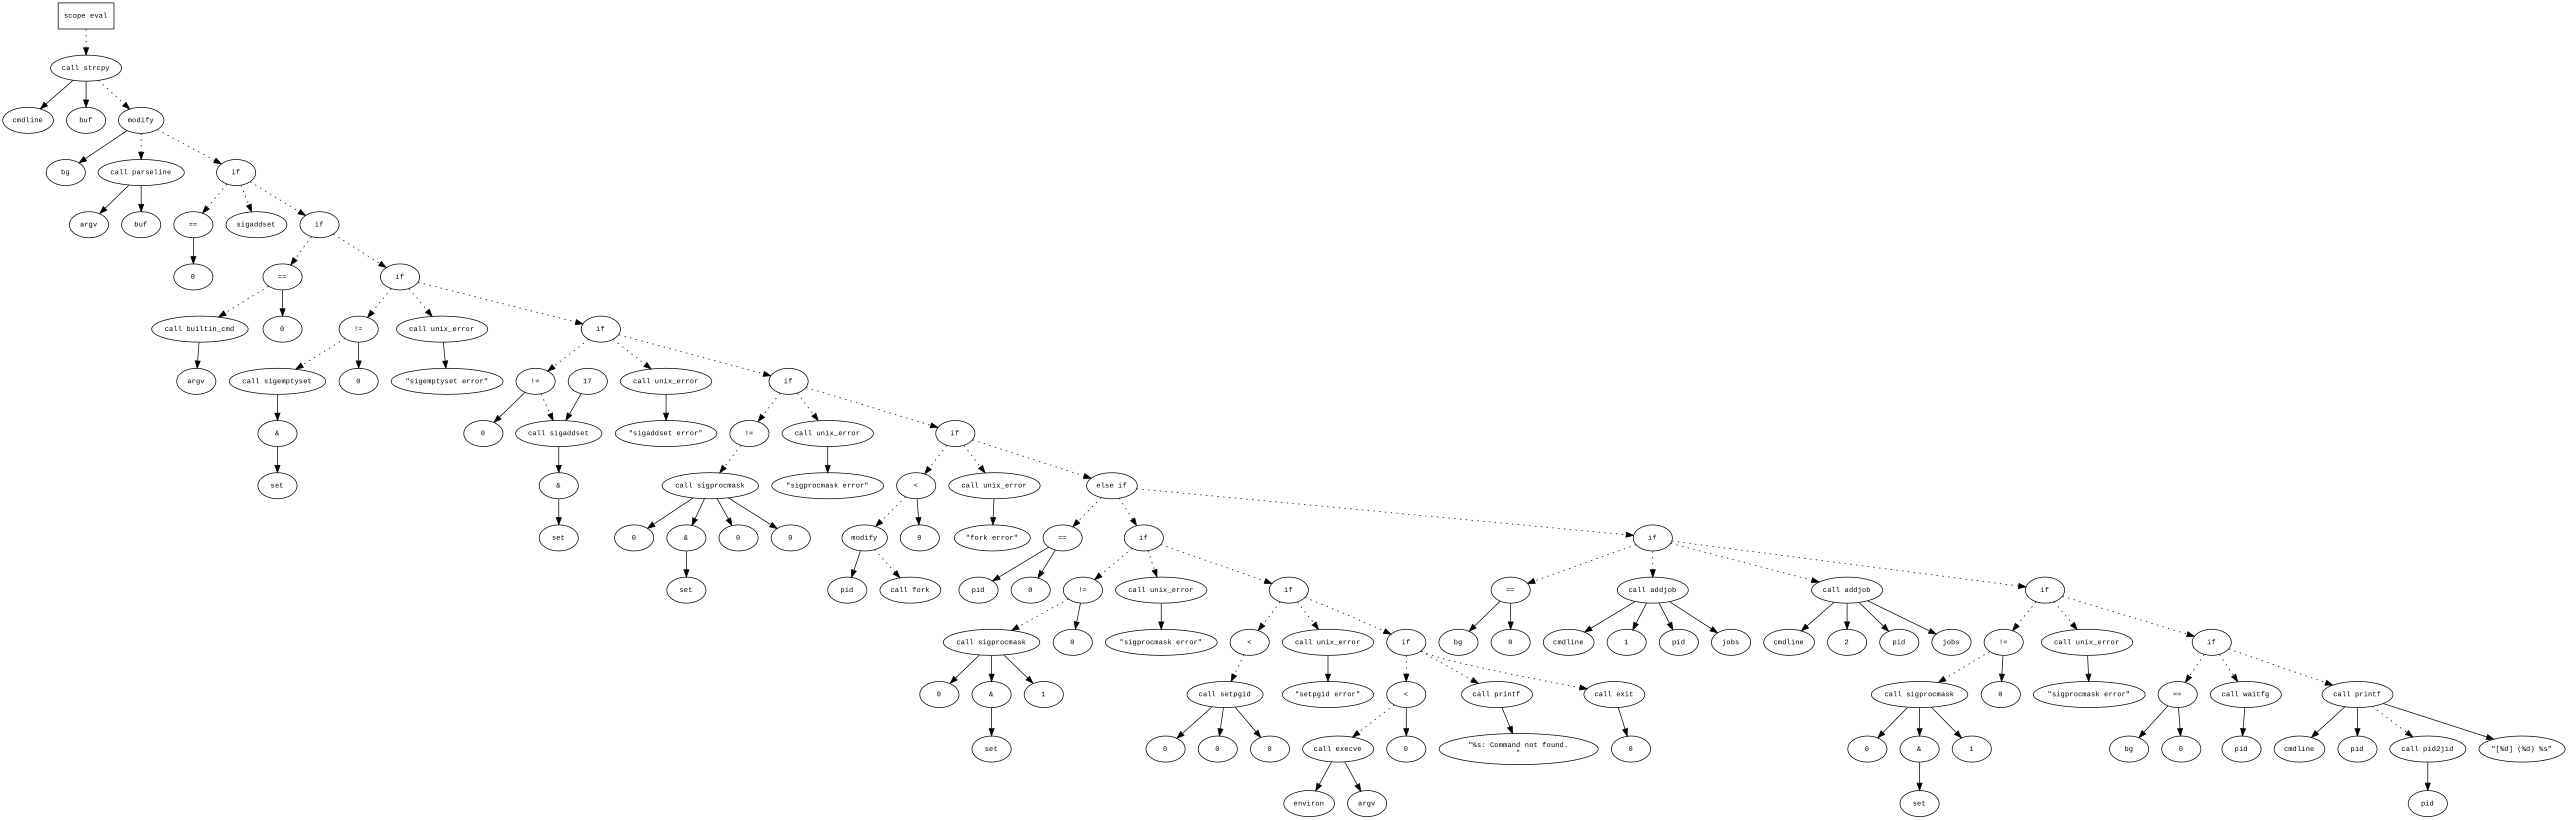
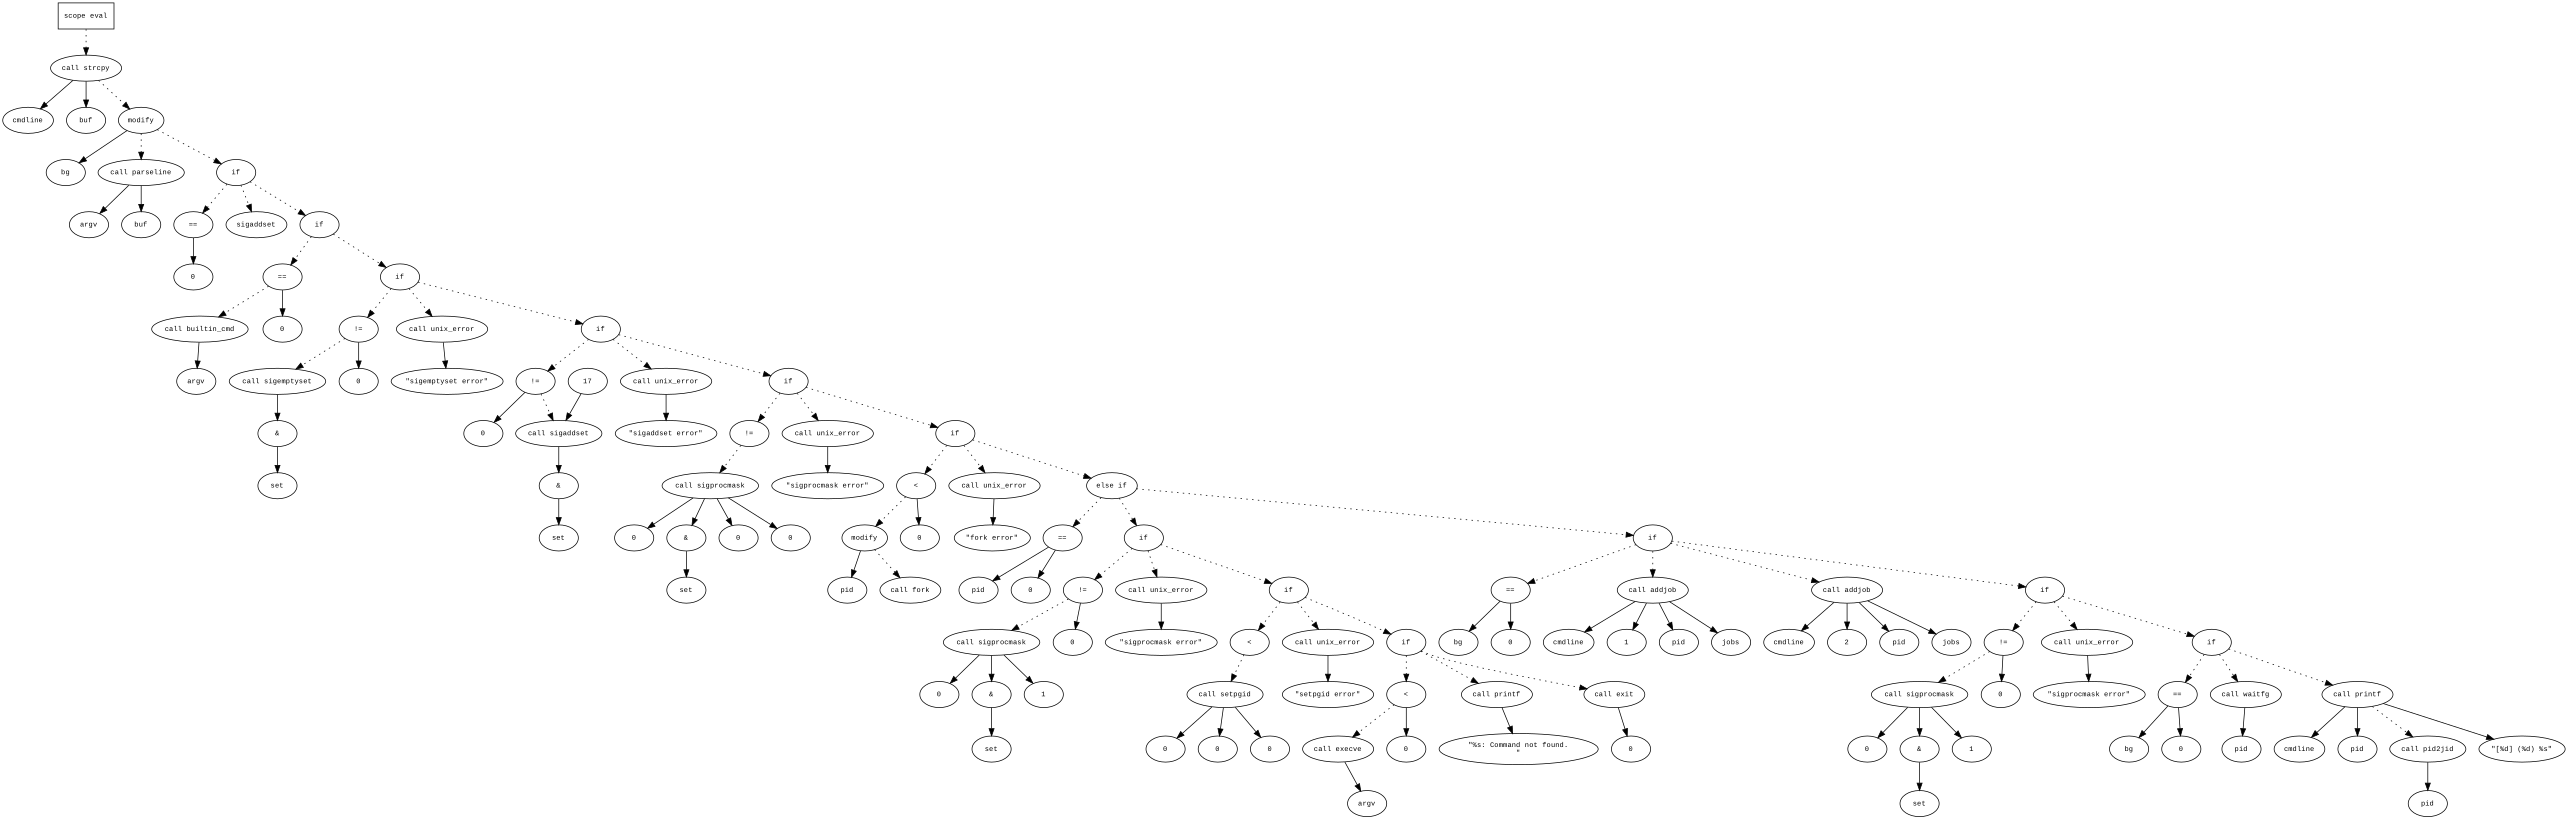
  digraph {
    fontname="Times New Roman"
    fontsize=10
    node [fontname="Courier New" fontsize=10 shape=ellipse]
    edge [fontname="Times New Roman" fontsize=10]
    n1 [label="scope eval" shape=box]
    n2 [label="call strcpy"]
    n3 [label=cmdline]
    n4 [label=buf]
    n5 [label=modify]
    n6 [label=bg]
    n7 [label="call parseline"]
    n8 [label=if]
    n9 [label=argv]
    n10 [label=buf]
    n11 [label="=="]
    n12 [label=sigaddset]
    n13 [label=if]
    n14 [label=0]
    n15 [label="=="]
    n16 [label=if]
    n17 [label="call builtin_cmd"]
    n18 [label=0]
    n19 [label="!="]
    n20 [label="call unix_error"]
    n21 [label=if]
    n22 [label=argv]
    n23 [label="call sigemptyset"]
    n24 [label=0]
    n25 [label="\"sigemptyset error\""]
    n26 [label="!="]
    n27 [label="call unix_error"]
    n28 [label=if]
    n29 [label="&"]
    n30 [label=set]
    n31 [label="call sigaddset"]
    n32 [label=0]
    n33 [label="\"sigaddset error\""]
    n34 [label="!="]
    n35 [label="call unix_error"]
    n36 [label=if]
    n37 [label="&"]
    n38 [label=17]
    n39 [label=set]
    n40 [label="call sigprocmask"]
    n41 [label="\"sigprocmask error\""]
    n42 [label="<"]
    n43 [label="call unix_error"]
    n44 [label="else if"]
    n45 [label=0]
    n46 [label="&"]
    n47 [label=0]
    n48 [label=0]
    n49 [label=set]
    n50 [label=modify]
    n51 [label=0]
    n52 [label="\"fork error\""]
    n53 [label="=="]
    n54 [label=if]
    n55 [label=if]
    n56 [label=pid]
    n57 [label="call fork"]
    n58 [label=pid]
    n59 [label=0]
    n60 [label="!="]
    n61 [label="call unix_error"]
    n62 [label=if]
    n63 [label="=="]
    n64 [label="call addjob"]
    n65 [label="call addjob"]
    n66 [label=if]
    n67 [label="call sigprocmask"]
    n68 [label=0]
    n69 [label="\"sigprocmask error\""]
    n70 [label="<"]
    n71 [label="call unix_error"]
    n72 [label=if]
    n73 [label=0]
    n74 [label="&"]
    n75 [label=1]
    n76 [label=set]
    n77 [label="call setpgid"]
    n78 [label="\"setpgid error\""]
    n79 [label="<"]
    n80 [label="call printf"]
    n81 [label="call exit"]
    n82 [label=0]
    n83 [label=0]
    n84 [label=0]
    n85 [label="call execve"]
    n86 [label=0]
    n87 [label="\"%s: Command not found.\n\""]
    n88 [label=0]
-   n89 [label=environ]
    n90 [label=argv]
    n91 [label=bg]
    n92 [label=0]
    n93 [label=cmdline]
    n94 [label=1]
    n95 [label=pid]
    n96 [label=jobs]
    n97 [label=cmdline]
    n98 [label=2]
    n99 [label=pid]
    n100 [label=jobs]
    n101 [label="!="]
    n102 [label="call unix_error"]
    n103 [label=if]
    n104 [label="call sigprocmask"]
    n105 [label=0]
    n106 [label="\"sigprocmask error\""]
    n107 [label="=="]
    n108 [label="call waitfg"]
    n109 [label="call printf"]
    n110 [label=0]
    n111 [label="&"]
    n112 [label=1]
    n113 [label=set]
    n114 [label=bg]
    n115 [label=0]
    n116 [label=pid]
    n117 [label=cmdline]
    n118 [label=pid]
    n119 [label="call pid2jid"]
    n120 [label="\"[%d] (%d) %s\""]
    n121 [label=pid]
    n1 -> n2 [style=dotted]
    n2 -> n3
    n2 -> n4
    n2 -> n5 [style=dotted]
    n5 -> n6
    n5 -> n7 [style=dotted]
    n5 -> n8 [style=dotted]
    n7 -> n9
    n7 -> n10
    n8 -> n11 [style=dotted]
    n8 -> n12 [style=dotted]
    n8 -> n13 [style=dotted]
    n11 -> n14
    n13 -> n15 [style=dotted]
    n13 -> n16 [style=dotted]
    n15 -> n17 [style=dotted]
    n15 -> n18
    n16 -> n19 [style=dotted]
    n16 -> n20 [style=dotted]
    n16 -> n21 [style=dotted]
    n17 -> n22
    n19 -> n23 [style=dotted]
    n19 -> n24
    n20 -> n25
    n21 -> n26 [style=dotted]
    n21 -> n27 [style=dotted]
    n21 -> n28 [style=dotted]
    n23 -> n29
    n26 -> n31 [style=dotted]
    n26 -> n32
    n27 -> n33
    n28 -> n34 [style=dotted]
    n28 -> n35 [style=dotted]
    n28 -> n36 [style=dotted]
    n29 -> n30
    n31 -> n37
    n34 -> n40 [style=dotted]
    n35 -> n41
    n36 -> n42 [style=dotted]
    n36 -> n43 [style=dotted]
    n36 -> n44 [style=dotted]
    n37 -> n39
    n38 -> n31
    n40 -> n45
    n40 -> n46
    n40 -> n47
    n40 -> n48
    n42 -> n50 [style=dotted]
    n42 -> n51
    n43 -> n52
    n44 -> n53 [style=dotted]
    n44 -> n54 [style=dotted]
    n44 -> n55 [style=dotted]
    n46 -> n49
    n50 -> n56
    n50 -> n57 [style=dotted]
    n53 -> n58
    n53 -> n59
    n54 -> n60 [style=dotted]
    n54 -> n61 [style=dotted]
    n54 -> n62 [style=dotted]
    n55 -> n63 [style=dotted]
    n55 -> n64 [style=dotted]
    n55 -> n65 [style=dotted]
    n55 -> n66 [style=dotted]
    n60 -> n67 [style=dotted]
    n60 -> n68
    n61 -> n69
    n62 -> n70 [style=dotted]
    n62 -> n71 [style=dotted]
    n62 -> n72 [style=dotted]
    n63 -> n91
    n63 -> n92
    n64 -> n93
    n64 -> n94
    n64 -> n95
    n64 -> n96
    n65 -> n97
    n65 -> n98
    n65 -> n99
    n65 -> n100
    n66 -> n101 [style=dotted]
    n66 -> n102 [style=dotted]
    n66 -> n103 [style=dotted]
    n67 -> n73
    n67 -> n74
    n67 -> n75
    n70 -> n77 [style=dotted]
    n71 -> n78
    n72 -> n79 [style=dotted]
    n72 -> n80 [style=dotted]
    n72 -> n81 [style=dotted]
    n74 -> n76
    n77 -> n82
    n77 -> n83
    n77 -> n84
    n79 -> n85 [style=dotted]
    n79 -> n86
    n80 -> n87
    n81 -> n88
-   n85 -> n89
    n85 -> n90
    n101 -> n104 [style=dotted]
    n101 -> n105
    n102 -> n106
    n103 -> n107 [style=dotted]
    n103 -> n108 [style=dotted]
    n103 -> n109 [style=dotted]
    n104 -> n110
    n104 -> n111
    n104 -> n112
    n107 -> n114
    n107 -> n115
    n108 -> n116
    n109 -> n117
    n109 -> n118
    n109 -> n119 [style=dotted]
    n109 -> n120
    n111 -> n113
    n119 -> n121
  }
